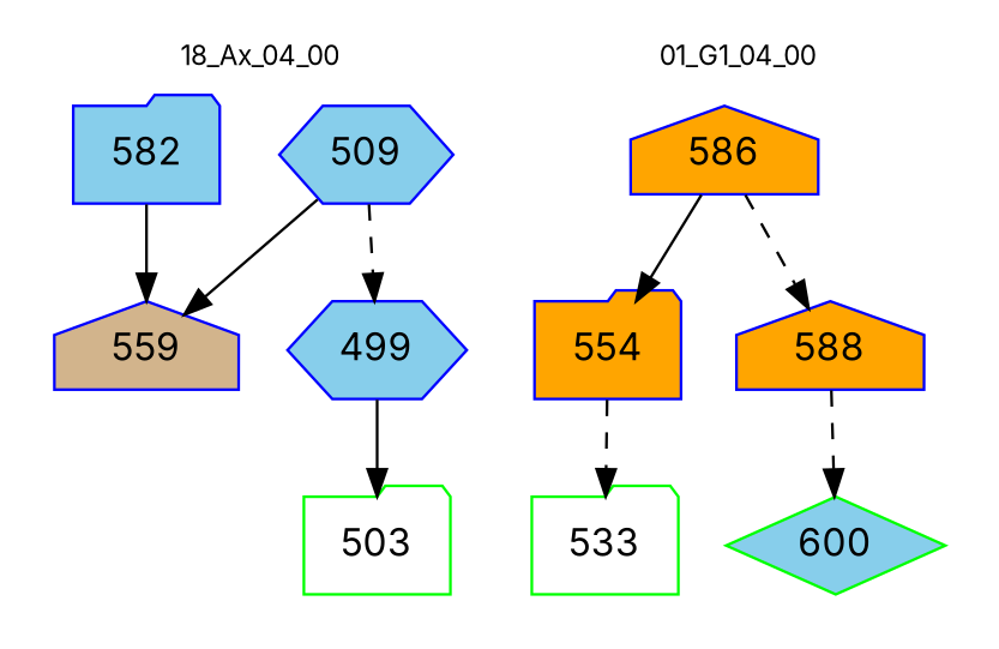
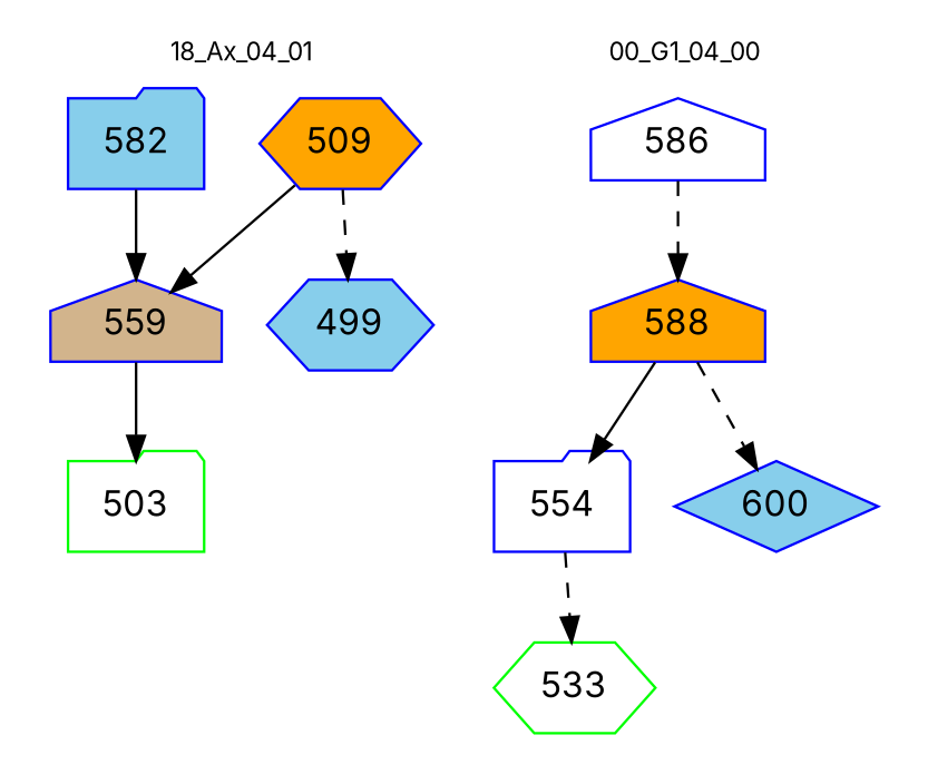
  digraph {
    fontname=Inter
    node [color=blue fillcolor=skyblue fontname=Inter shape=folder style=filled]
    edge [color=black fontname=Inter style=dashed]
-   n1 [label=509 shape=hexagon]
+   n1 [fillcolor=orange label=509 shape=hexagon]
    n2 [label=499 shape=hexagon]
    n3 [fillcolor=tan label=559 shape=house]
    n4 [color=green fillcolor=white label=503]
    n5 [label=582]
-   n6 [fillcolor=orange label=586 shape=house]
-   n7 [fillcolor=orange label=554]
+   n6 [fillcolor=white label=586 shape=house]
+   n7 [fillcolor=white label=554]
    n8 [fillcolor=orange label=588 shape=house]
-   n9 [color=green fillcolor=white label=533]
-   n10 [color=green label=600 shape=diamond]
+   n9 [color=green fillcolor=white label=533 shape=hexagon]
+   n10 [label=600 shape=diamond]
    subgraph cluster_1 {
      color=white
      fontsize=10
-     label="18_Ax_04_00"
+     label="18_Ax_04_01"
      n1
      n2
      n3
      n4
      n5
    }
    subgraph cluster_2 {
      color=white
      fontsize=10
-     label="01_G1_04_00"
+     label="00_G1_04_00"
      n6
      n7
      n8
      n9
      n10
    }
    n1 -> n2
    n1 -> n3 [style=solid]
-   n2 -> n4 [style=solid]
+   n3 -> n4 [style=solid]
    n5 -> n3 [style=solid]
-   n6 -> n7 [style=solid]
+   n8 -> n7 [style=solid]
    n6 -> n8
    n7 -> n9
    n8 -> n10
  }
